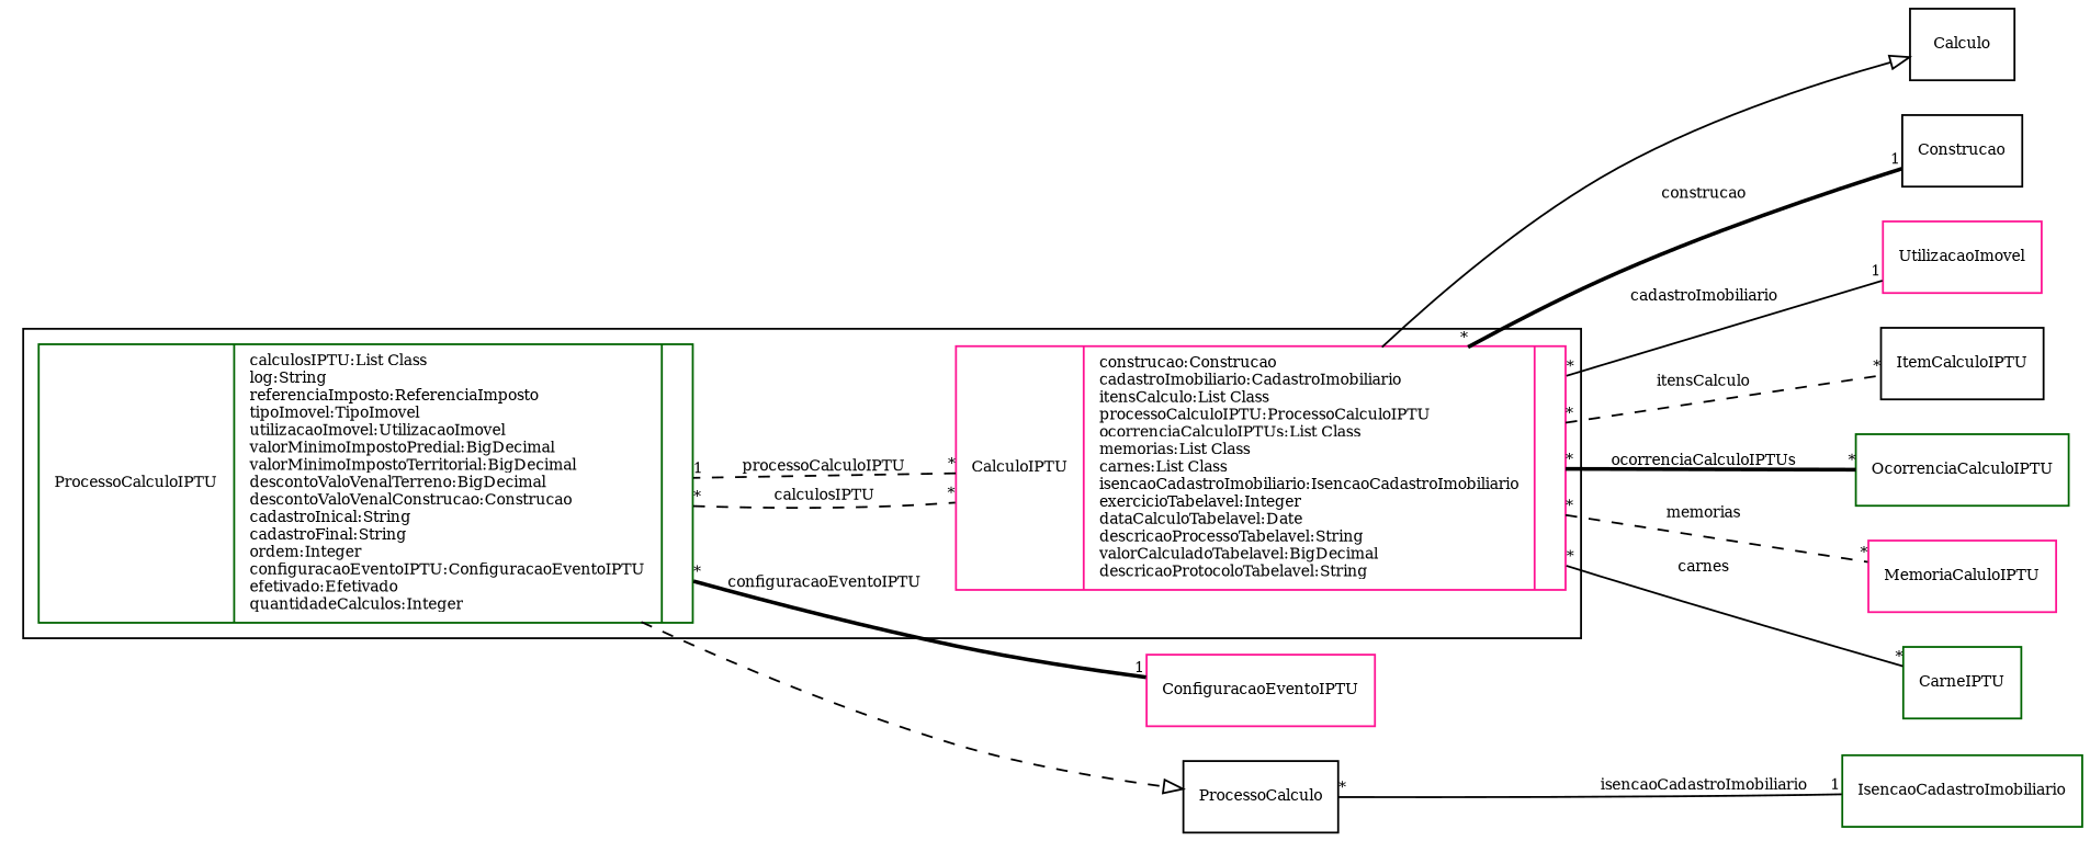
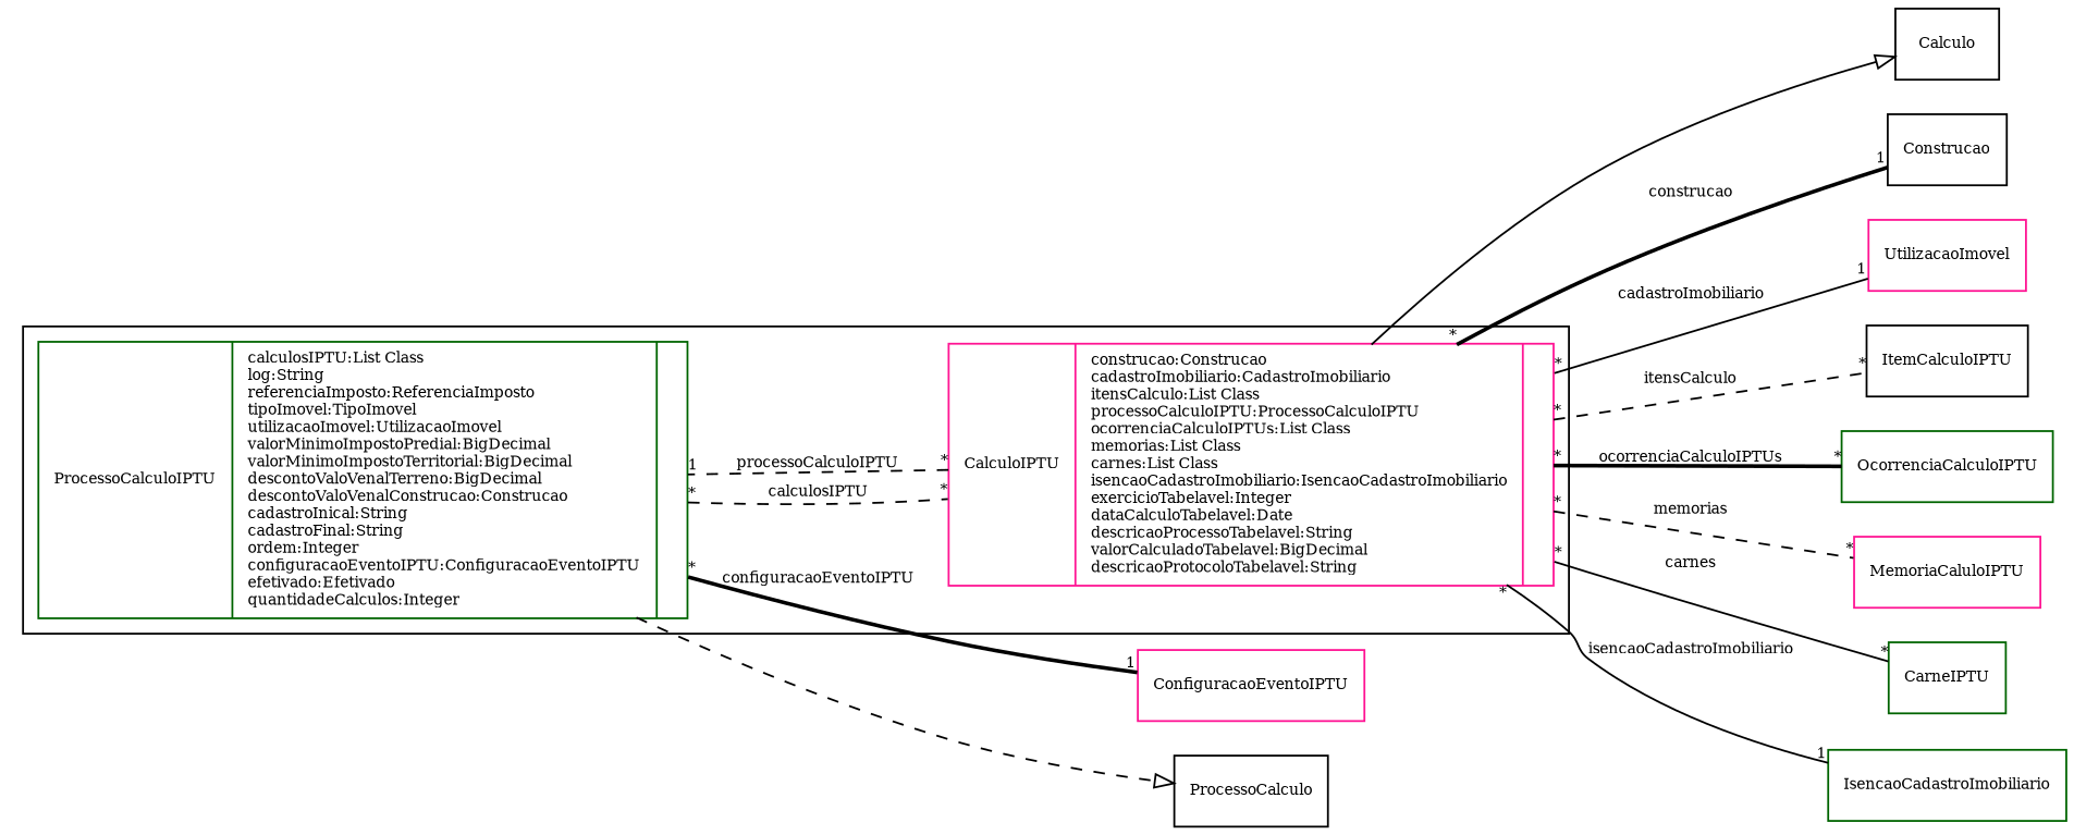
  digraph {
    fontname="Times-Roman"
    fontsize=8
    rankdir=LR
    node [color=darkgreen fontname="Times-Roman" fontsize=8 shape=record]
    edge [arrowhead=none fontname="Times-Roman" fontsize=8 headlabel="*" style=dashed taillabel="*"]
    n1 [label="{ProcessoCalculoIPTU|calculosIPTU:List Class\llog:String\lreferenciaImposto:ReferenciaImposto\ltipoImovel:TipoImovel\lutilizacaoImovel:UtilizacaoImovel\lvalorMinimoImpostoPredial:BigDecimal\lvalorMinimoImpostoTerritorial:BigDecimal\ldescontoValoVenalTerreno:BigDecimal\ldescontoValoVenalConstrucao:Construcao\lcadastroInical:String\lcadastroFinal:String\lordem:Integer\lconfiguracaoEventoIPTU:ConfiguracaoEventoIPTU\lefetivado:Efetivado\lquantidadeCalculos:Integer\l|\l}"]
    n2 [color=deeppink label="{CalculoIPTU|construcao:Construcao\lcadastroImobiliario:CadastroImobiliario\litensCalculo:List Class\lprocessoCalculoIPTU:ProcessoCalculoIPTU\locorrenciaCalculoIPTUs:List Class\lmemorias:List Class\lcarnes:List Class\lisencaoCadastroImobiliario:IsencaoCadastroImobiliario\lexercicioTabelavel:Integer\ldataCalculoTabelavel:Date\ldescricaoProcessoTabelavel:String\lvalorCalculadoTabelavel:BigDecimal\ldescricaoProtocoloTabelavel:String\l|\l}"]
    ConfiguracaoEventoIPTU [color=deeppink]
    ProcessoCalculo [color=black]
    Construcao [color=black]
    n6 [color=deeppink label=UtilizacaoImovel]
    ItemCalculoIPTU [color=black]
    OcorrenciaCalculoIPTU
    MemoriaCaluloIPTU [color=deeppink]
    CarneIPTU
    IsencaoCadastroImobiliario
    Calculo [color=black]
    subgraph cluster_1 {
      n1
      n2
    }
    n1 -> n2 [label=calculosIPTU]
    n1 -> ConfiguracaoEventoIPTU [headlabel=1 label=configuracaoEventoIPTU style=bold]
    n1 -> ProcessoCalculo [arrowhead=empty headlabel="" taillabel=""]
    n2 -> n1 [headlabel=1 label=processoCalculoIPTU]
    n2 -> Construcao [headlabel=1 label=construcao style=bold]
    n2 -> n6 [headlabel=1 label=cadastroImobiliario style=solid]
    n2 -> ItemCalculoIPTU [label=itensCalculo]
    n2 -> OcorrenciaCalculoIPTU [label=ocorrenciaCalculoIPTUs style=bold]
    n2 -> MemoriaCaluloIPTU [label=memorias]
    n2 -> CarneIPTU [label=carnes style=solid]
-   ProcessoCalculo -> IsencaoCadastroImobiliario [headlabel=1 label=isencaoCadastroImobiliario style=solid]
+   n2 -> IsencaoCadastroImobiliario [headlabel=1 label=isencaoCadastroImobiliario style=solid]
    n2 -> Calculo [arrowhead=empty style=solid headlabel="" taillabel=""]
  }
